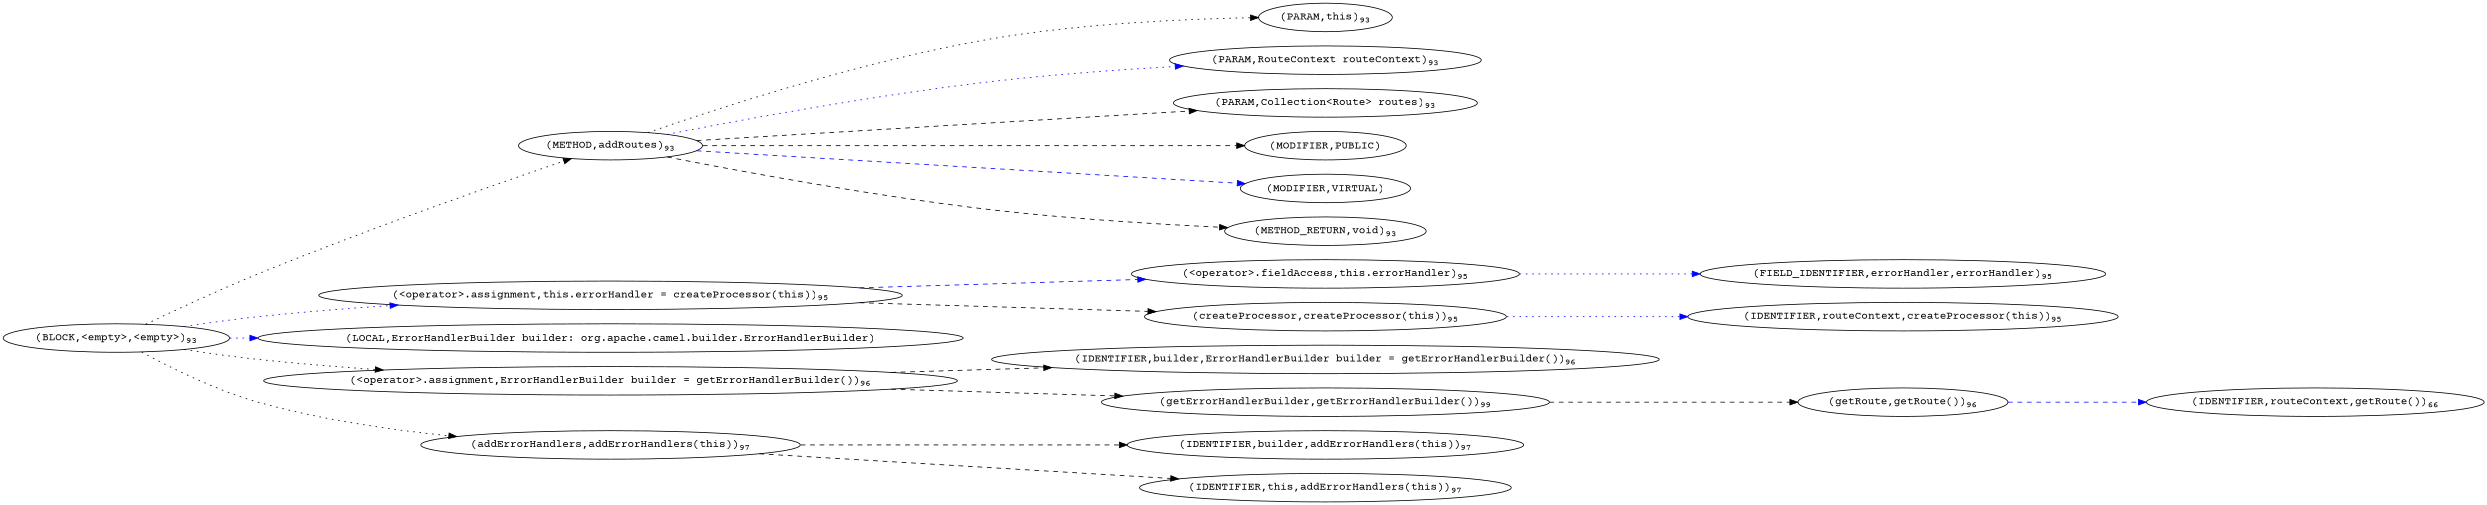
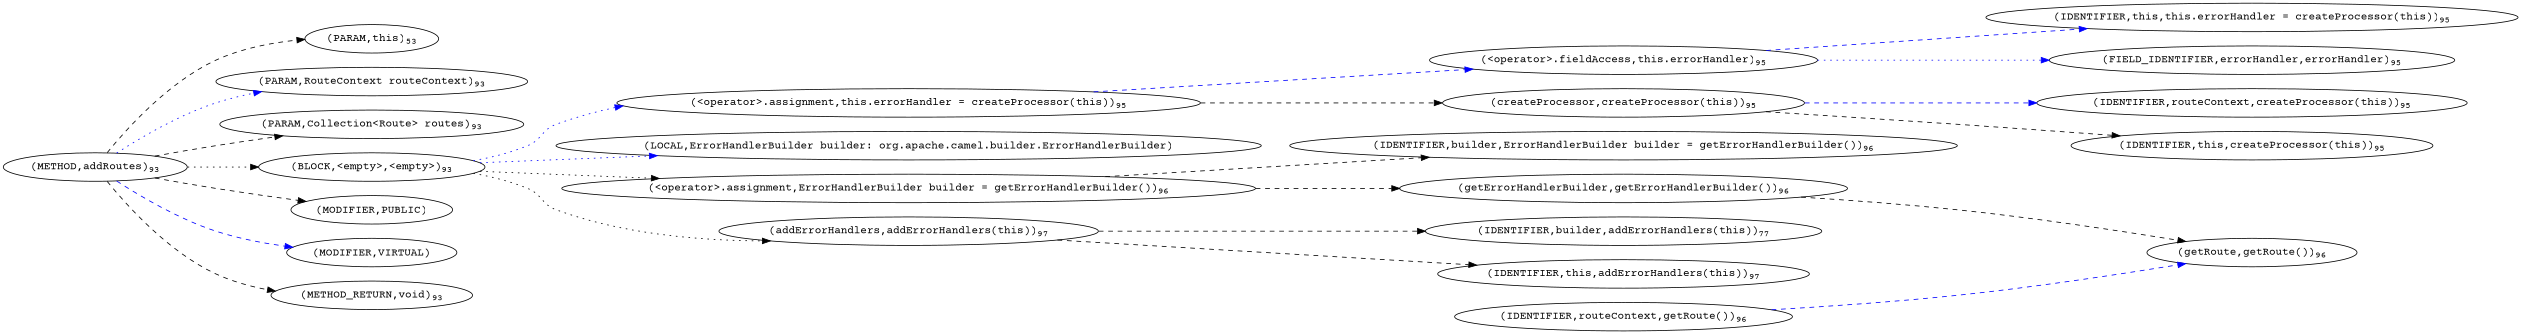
  digraph {
    fontname="Courier Prime"
    rankdir=LR
    node [fontname="Courier Prime"]
    edge [color=black fontname="Courier Prime" style=dashed]
    n1 [label=<(METHOD,addRoutes)<SUB>93</SUB>>]
-   n2 [label=<(PARAM,this)<SUB>93</SUB>>]
+   n2 [label=<(PARAM,this)<SUB>53</SUB>>]
    n3 [label=<(PARAM,RouteContext routeContext)<SUB>93</SUB>>]
    n4 [label=<(PARAM,Collection&lt;Route&gt; routes)<SUB>93</SUB>>]
    n5 [label=<(BLOCK,&lt;empty&gt;,&lt;empty&gt;)<SUB>93</SUB>>]
    n6 [label=<(MODIFIER,PUBLIC)>]
    n7 [label=<(MODIFIER,VIRTUAL)>]
    n8 [label=<(METHOD_RETURN,void)<SUB>93</SUB>>]
    n9 [label=<(&lt;operator&gt;.assignment,this.errorHandler = createProcessor(this))<SUB>95</SUB>>]
    n10 [label=<(LOCAL,ErrorHandlerBuilder builder: org.apache.camel.builder.ErrorHandlerBuilder)>]
    n11 [label=<(&lt;operator&gt;.assignment,ErrorHandlerBuilder builder = getErrorHandlerBuilder())<SUB>96</SUB>>]
    n12 [label=<(addErrorHandlers,addErrorHandlers(this))<SUB>97</SUB>>]
    n13 [label=<(&lt;operator&gt;.fieldAccess,this.errorHandler)<SUB>95</SUB>>]
    n14 [label=<(createProcessor,createProcessor(this))<SUB>95</SUB>>]
    n15 [label=<(IDENTIFIER,builder,ErrorHandlerBuilder builder = getErrorHandlerBuilder())<SUB>96</SUB>>]
-   n16 [label=<(getErrorHandlerBuilder,getErrorHandlerBuilder())<SUB>99</SUB>>]
-   n17 [label=<(IDENTIFIER,builder,addErrorHandlers(this))<SUB>97</SUB>>]
+   n16 [label=<(getErrorHandlerBuilder,getErrorHandlerBuilder())<SUB>96</SUB>>]
+   n17 [label=<(IDENTIFIER,builder,addErrorHandlers(this))<SUB>77</SUB>>]
    n18 [label=<(IDENTIFIER,this,addErrorHandlers(this))<SUB>97</SUB>>]
+   n19 [label=<(IDENTIFIER,this,this.errorHandler = createProcessor(this))<SUB>95</SUB>>]
    n20 [label=<(FIELD_IDENTIFIER,errorHandler,errorHandler)<SUB>95</SUB>>]
    n21 [label=<(IDENTIFIER,routeContext,createProcessor(this))<SUB>95</SUB>>]
+   n22 [label=<(IDENTIFIER,this,createProcessor(this))<SUB>95</SUB>>]
    n23 [label=<(getRoute,getRoute())<SUB>96</SUB>>]
-   n24 [label=<(IDENTIFIER,routeContext,getRoute())<SUB>66</SUB>>]
-   n1 -> n2 [style=dotted]
+   n24 [label=<(IDENTIFIER,routeContext,getRoute())<SUB>96</SUB>>]
+   n1 -> n2
    n1 -> n3 [color=blue style=dotted]
    n1 -> n4
-   n5 -> n1 [style=dotted]
+   n1 -> n5 [style=dotted]
    n1 -> n6
    n1 -> n7 [color=blue]
    n1 -> n8
    n5 -> n9 [color=blue style=dotted]
    n5 -> n10 [color=blue style=dotted]
    n5 -> n11 [style=dotted]
    n5 -> n12 [style=dotted]
    n9 -> n13 [color=blue]
    n9 -> n14
    n11 -> n15
    n11 -> n16
    n12 -> n17
    n12 -> n18
+   n13 -> n19 [color=blue]
    n13 -> n20 [color=blue style=dotted]
-   n14 -> n21 [color=blue style=dotted]
+   n14 -> n21 [color=blue]
+   n14 -> n22
    n16 -> n23
-   n23 -> n24 [color=blue]
+   n24 -> n23 [color=blue]
  }
